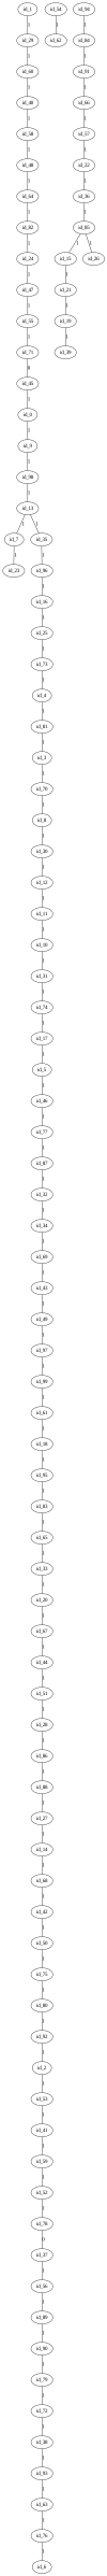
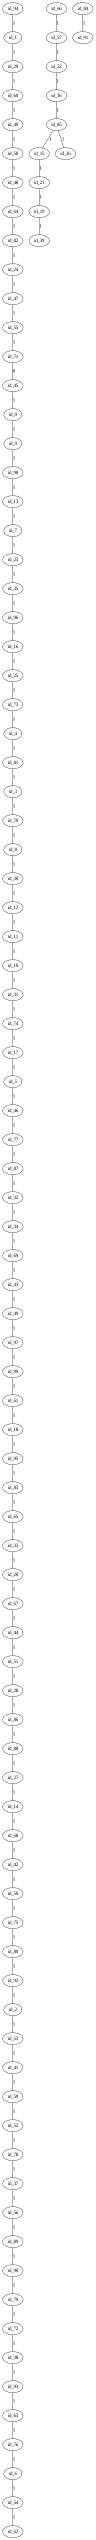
  graph {
    fontname="Liberation Serif"
    node [fontname="Liberation Serif"]
    edge [fontname="Liberation Serif"]
    id_0
    id_9
    id_98
    id_1
    id_29
    id_60
    id_2
    id_53
    id_41
    id_3
    id_70
    id_8
    id_4
    id_81
    id_5
    id_46
    id_77
    id_6
    id_54
    id_62
    id_7
    id_23
    id_35
    id_30
    id_12
    id_13
    id_10
    id_31
    id_74
    id_11
    id_14
    id_68
    id_42
    id_15
    id_21
    id_19
    id_16
    id_25
    id_73
    id_17
    id_18
    id_95
    id_83
    id_39
    id_20
    id_67
    id_44
    id_22
    id_36
    id_85
    id_96
    id_24
    id_47
    id_55
    id_27
    id_28
    id_86
    id_88
    id_40
    id_32
    id_34
    id_69
    id_33
    id_43
    id_26
    id_37
    id_56
    id_89
    id_38
    id_93
    id_63
    id_58
    id_48
    id_59
    id_52
    id_50
    id_75
    id_49
    id_97
    id_51
    id_45
    id_87
    id_71
    id_64
    id_82
    id_99
    id_80
    id_78
    id_90
    id_57
    id_61
    id_94
    id_84
    id_76
    id_65
    id_66
    id_72
    id_92
    id_79
    id_91
    id_0 -- id_9 [label=1]
    id_9 -- id_98 [label=1]
    id_98 -- id_13 [label=1]
    id_1 -- id_29 [label=1]
    id_29 -- id_60 [label=1]
    id_60 -- id_40 [label=1]
    id_2 -- id_53 [label=1]
    id_53 -- id_41 [label=1]
    id_41 -- id_59 [label=1]
    id_3 -- id_70 [label=1]
    id_70 -- id_8 [label=1]
    id_8 -- id_30 [label=1]
    id_4 -- id_81 [label=1]
    id_81 -- id_3 [label=1]
    id_5 -- id_46 [label=1]
    id_46 -- id_77 [label=1]
    id_77 -- id_87 [label=1]
+   id_6 -- id_54 [label=1]
    id_54 -- id_62 [label=1]
    id_7 -- id_23 [label=1]
-   id_13 -- id_35 [label=1]
+   id_23 -- id_35 [label=1]
    id_35 -- id_96 [label=1]
    id_30 -- id_12 [label=1]
    id_12 -- id_11 [label=1]
    id_13 -- id_7 [label=1]
    id_10 -- id_31 [label=1]
    id_31 -- id_74 [label=1]
    id_74 -- id_17 [label=1]
    id_11 -- id_10 [label=1]
    id_14 -- id_68 [label=1]
    id_68 -- id_42 [label=1]
    id_42 -- id_50 [label=1]
    id_15 -- id_21 [label=1]
    id_21 -- id_19 [label=1]
    id_19 -- id_39 [label=1]
    id_16 -- id_25 [label=1]
    id_25 -- id_73 [label=1]
    id_73 -- id_4 [label=1]
    id_17 -- id_5 [label=1]
    id_18 -- id_95 [label=1]
    id_95 -- id_83 [label=1]
    id_83 -- id_65 [label=1]
    id_20 -- id_67 [label=1]
    id_67 -- id_44 [label=1]
    id_44 -- id_51 [label=1]
    id_22 -- id_36 [label=1]
    id_36 -- id_85 [label=1]
    id_85 -- id_15 [label=1]
    id_85 -- id_26 [label=1]
    id_96 -- id_16 [label=1]
    id_24 -- id_47 [label=1]
    id_47 -- id_55 [label=1]
    id_55 -- id_71 [label=1]
    id_27 -- id_14 [label=1]
    id_28 -- id_86 [label=1]
    id_86 -- id_88 [label=1]
    id_88 -- id_27 [label=1]
    id_40 -- id_58 [label=1]
    id_32 -- id_34 [label=1]
    id_34 -- id_69 [label=1]
    id_69 -- id_43 [label=1]
    id_33 -- id_20 [label=1]
    id_43 -- id_49 [label=1]
    id_37 -- id_56 [label=1]
    id_56 -- id_89 [label=1]
    id_89 -- id_90 [label=1]
    id_38 -- id_93 [label=1]
    id_93 -- id_63 [label=1]
    id_63 -- id_76 [label=1]
    id_58 -- id_48 [label=1]
    id_48 -- id_64 [label=1]
    id_59 -- id_52 [label=1]
    id_52 -- id_78 [label=1]
    id_50 -- id_75 [label=1]
    id_75 -- id_80 [label=1]
    id_49 -- id_97 [label=1]
    id_97 -- id_99 [label=1]
    id_51 -- id_28 [label=1]
    id_45 -- id_0 [label=1]
    id_87 -- id_32 [label=1]
    id_71 -- id_45 [label=0]
    id_64 -- id_82 [label=1]
    id_82 -- id_24 [label=1]
    id_99 -- id_61 [label=1]
    id_80 -- id_92 [label=1]
-   id_78 -- id_37 [label=0]
+   id_78 -- id_37 [label=1]
    id_90 -- id_79 [label=1]
    id_57 -- id_22 [label=1]
    id_61 -- id_18 [label=1]
-   id_94 -- id_84 [label=1]
+   id_94 -- id_1 [label=1]
    id_84 -- id_91 [label=1]
    id_76 -- id_6 [label=1]
    id_65 -- id_33 [label=1]
    id_66 -- id_57 [label=1]
    id_72 -- id_38 [label=1]
    id_92 -- id_2 [label=1]
    id_79 -- id_72 [label=1]
-   id_91 -- id_66 [label=1]
  }
